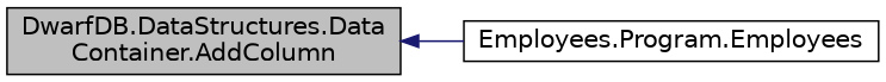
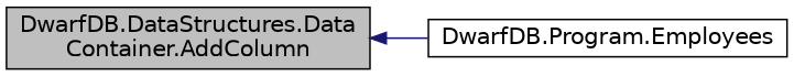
  digraph {
    rankdir=LR
    node [color=black fontname=Helvetica fontsize=14 shape=record style=filled]
    n1 [fillcolor=grey75 fontcolor=black height=0.2 label="DwarfDB.DataStructures.Data\lContainer.AddColumn" width=0.4]
-   n2 [fillcolor=white height=0.2 label="Employees.Program.Employees" width=0.4]
+   n2 [fillcolor=white height=0.2 label="DwarfDB.Program.Employees" width=0.4]
    n1 -> n2 [color=midnightblue dir=back fontname=Helvetica fontsize=14 labelfontname=Helvetica labelfontsize=14 style=solid]
  }
